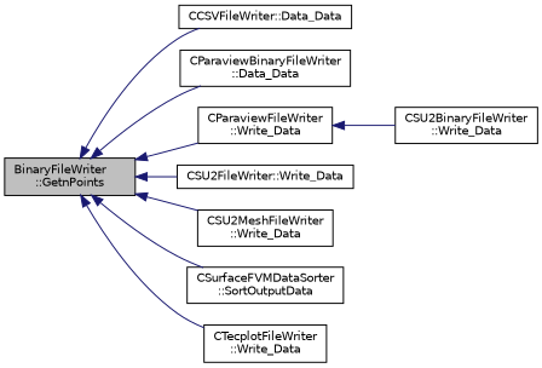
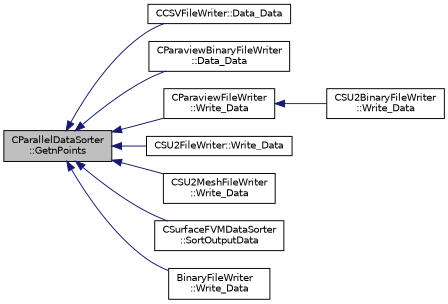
  digraph {
    rankdir=LR
    node [color=black fillcolor=white fontname=Helvetica fontsize=10 shape=record style=filled]
    edge [color=midnightblue dir=back fontname=Helvetica fontsize=10 labelfontname=Helvetica labelfontsize=10 style=solid]
-   n1 [fillcolor=grey75 fontcolor=black height=0.2 label="BinaryFileWriter\l::GetnPoints" width=0.4]
+   n1 [fillcolor=grey75 fontcolor=black height=0.2 label="CParallelDataSorter\l::GetnPoints" width=0.4]
    n2 [height=0.2 label="CCSVFileWriter::Data_Data" width=0.4]
    n3 [height=0.2 label="CParaviewBinaryFileWriter\l::Data_Data" width=0.4]
    n4 [height=0.2 label="CParaviewFileWriter\l::Write_Data" width=0.4]
    n5 [height=0.2 label="CSU2FileWriter::Write_Data" width=0.4]
    n6 [height=0.2 label="CSU2MeshFileWriter\l::Write_Data" width=0.4]
    n7 [height=0.2 label="CSurfaceFVMDataSorter\l::SortOutputData" width=0.4]
-   n8 [height=0.2 label="CTecplotFileWriter\l::Write_Data" width=0.4]
+   n8 [height=0.2 label="BinaryFileWriter\l::Write_Data" width=0.4]
    n9 [height=0.2 label="CSU2BinaryFileWriter\l::Write_Data" width=0.4]
    n1 -> n2
    n1 -> n3
    n1 -> n4
    n1 -> n5
    n1 -> n6
    n1 -> n7
    n1 -> n8
    n4 -> n9
  }
